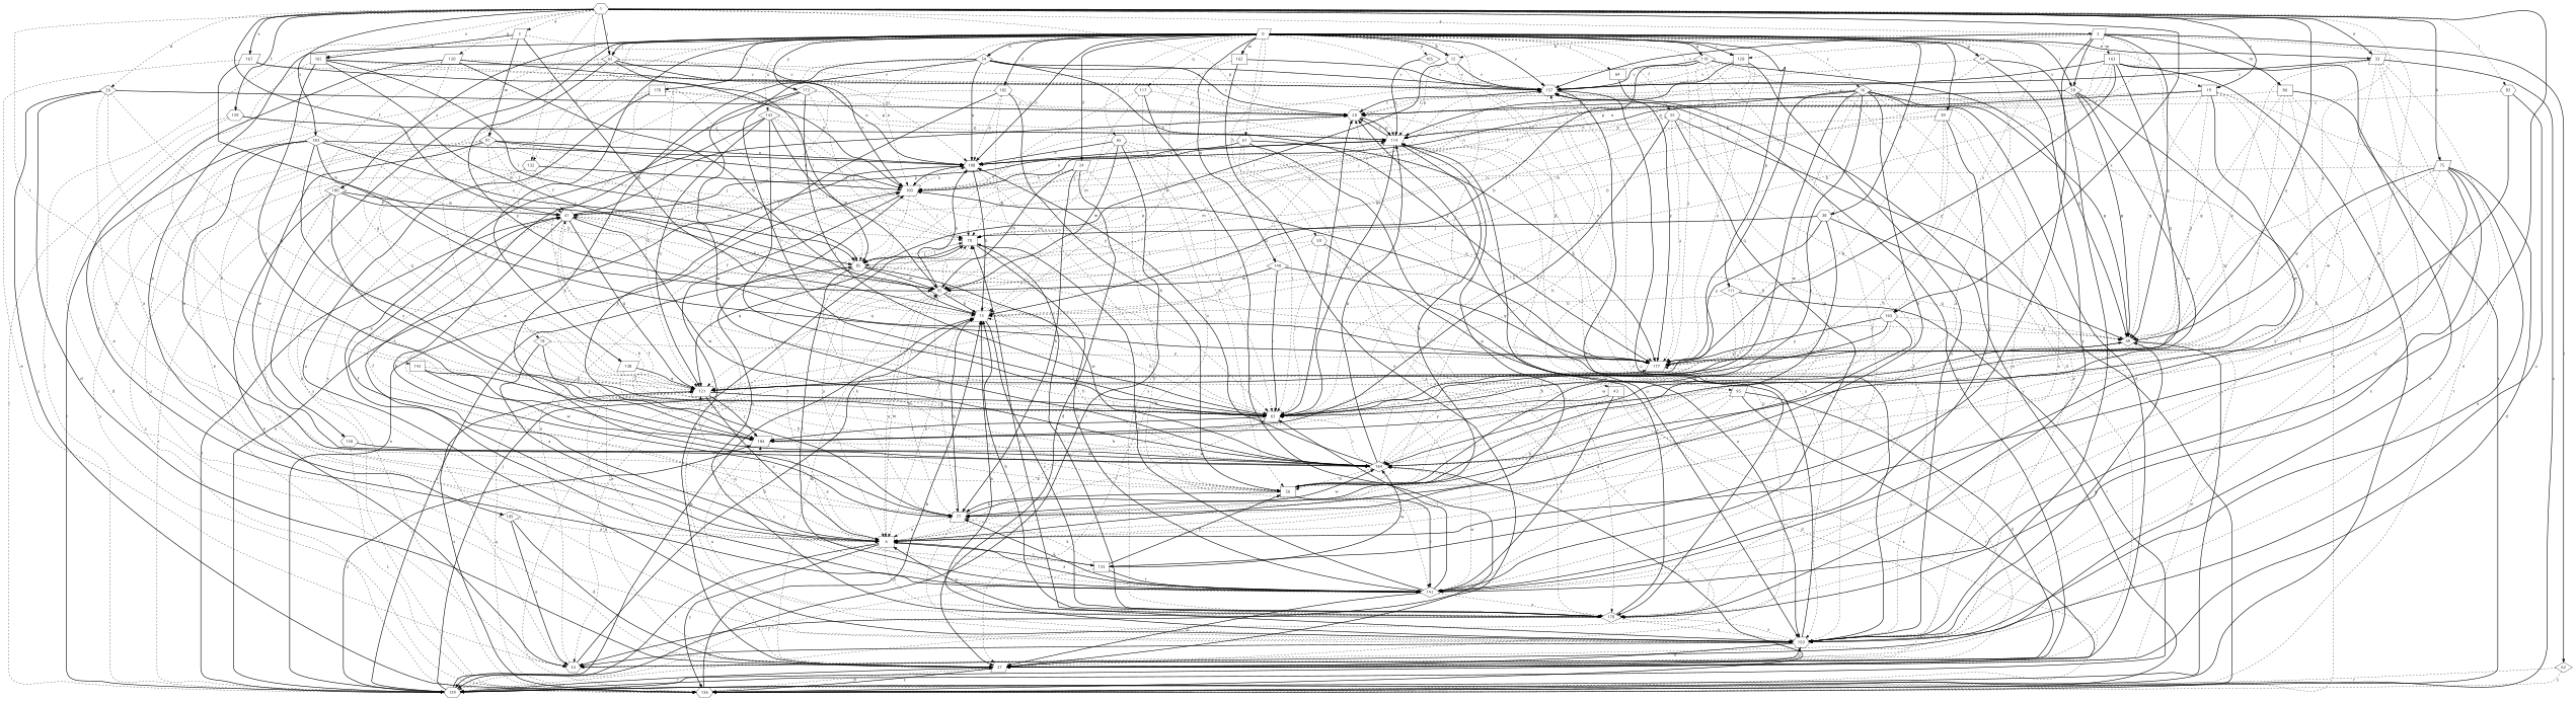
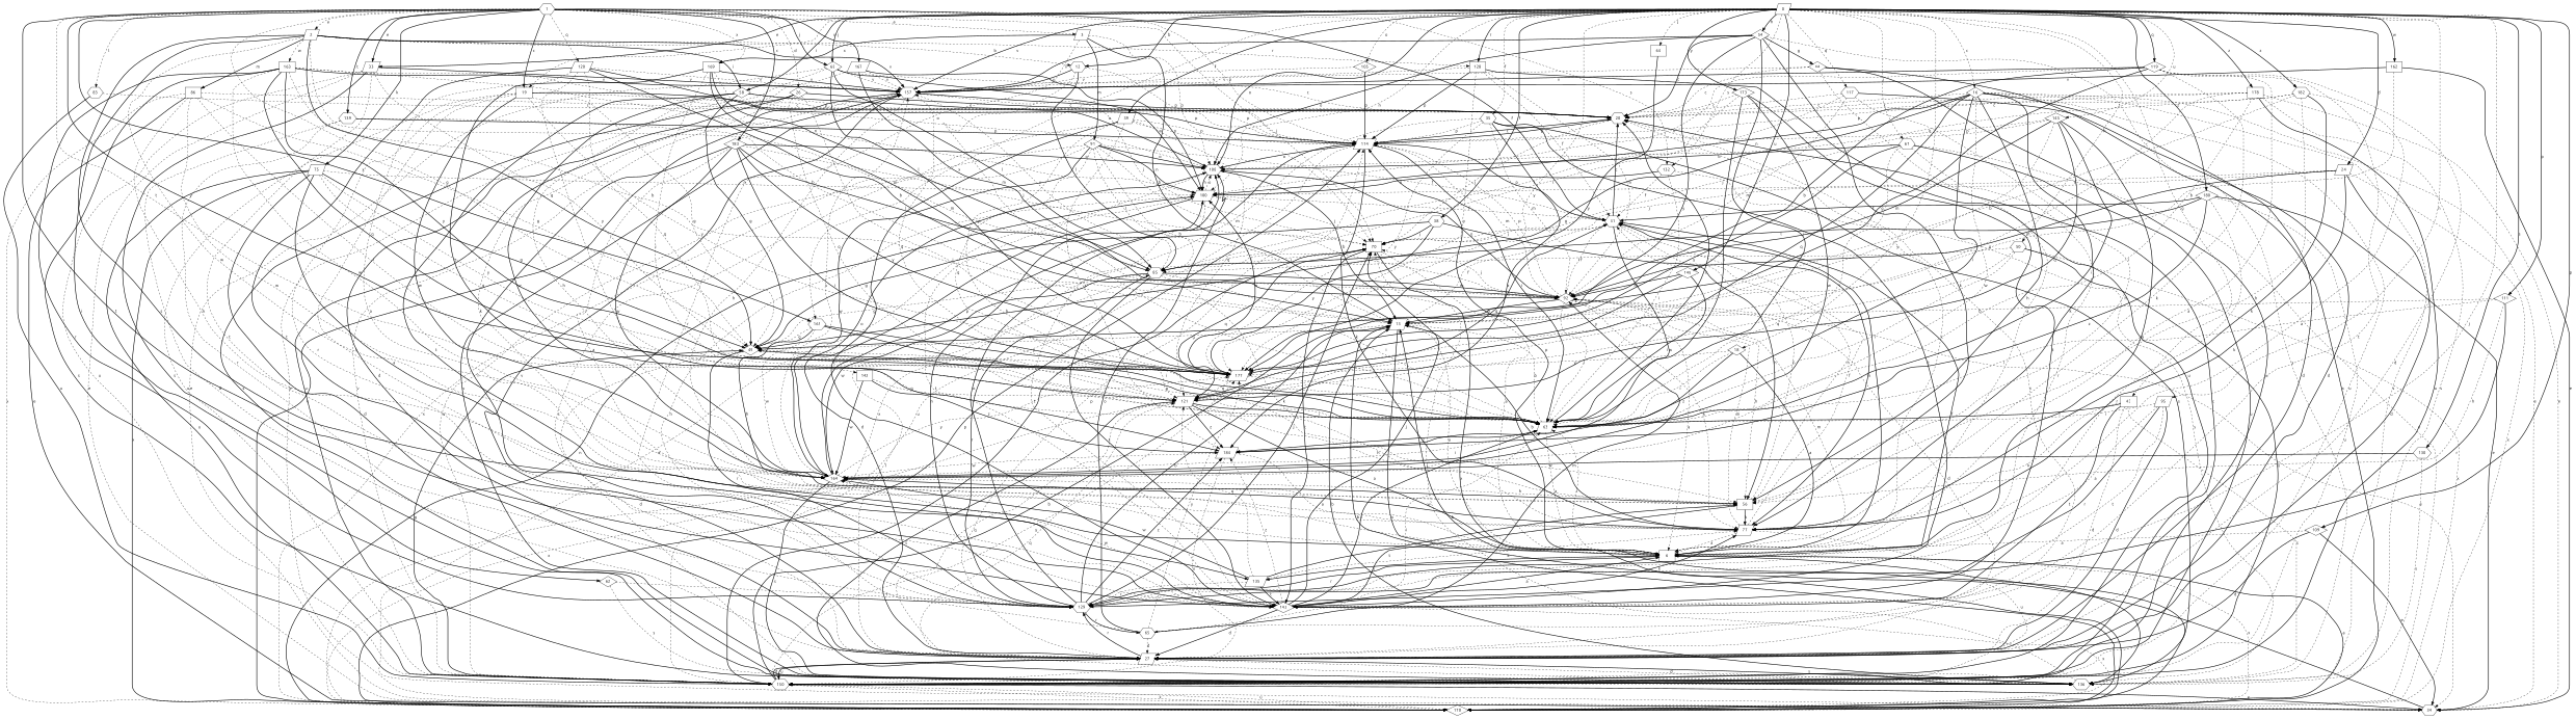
  strict digraph {
    fontname=Ubuntu
    node [fontname=Ubuntu shape=hexagon]
    edge [fontname=Ubuntu style=dashed]
    0 [shape=parallelogram]
    12
    16 [shape=diamond]
    18 [shape=diamond]
    19 [shape=box]
    24 [shape=parallelogram]
    33 [shape=parallelogram]
    35
    38
    39 [shape=parallelogram]
    43 [shape=box]
    44 [shape=diamond]
    50
    54 [shape=diamond]
    58 [shape=diamond]
    64 [shape=box]
    65
    67
    68 [shape=diamond]
    95 [shape=parallelogram]
    100 [shape=parallelogram]
    105 [shape=diamond]
    108
    109 [shape=diamond]
    111 [shape=diamond]
    117
    119 [shape=diamond]
    128 [shape=box]
    130
    132
-   138 [shape=parallelogram]
    145 [shape=diamond]
    148 [shape=diamond]
    157
    162 [shape=box]
    165
    173 [shape=diamond]
    177 [shape=parallelogram]
    178 [shape=box]
    180 [shape=diamond]
    182
    114 [shape=parallelogram]
    63 [shape=parallelogram]
    85
    49 [shape=diamond]
    164 [shape=diamond]
    20
    136
    27 [shape=parallelogram]
    34
    56 [shape=box]
    77 [shape=parallelogram]
    121 [shape=parallelogram]
    150
    6 [shape=box]
    184 [shape=parallelogram]
    143 [shape=diamond]
    129
    70 [shape=box]
    92 [shape=diamond]
    170 [shape=diamond]
    41
    13 [shape=parallelogram]
    1
    2 [shape=parallelogram]
    3 [shape=parallelogram]
    26 [shape=diamond]
    75 [shape=parallelogram]
    83
    120 [shape=parallelogram]
    139
    142 [shape=box]
    167 [shape=parallelogram]
    169 [shape=box]
    183 [shape=diamond]
    62 [shape=diamond]
    86 [shape=box]
-   135 [shape=box]
+   135 [shape=parallelogram]
    163 [shape=box]
    91 [shape=diamond]
    0 -> 12 [label=b style=bold]
    0 -> 16 [label=c]
    0 -> 18 [label=c]
    0 -> 19 [label=c]
    0 -> 24 [label=d style=bold]
    0 -> 33 [label=e style=bold]
    0 -> 35 [label=f]
    0 -> 38 [label=f style=bold]
    0 -> 39 [label=f style=bold]
    0 -> 43 [label=g]
-   0 -> 44 [label=g style=bold]
+   54 -> 44 [label=g style=bold]
    0 -> 50 [label=h]
    0 -> 54 [label=h style=bold]
    0 -> 58 [label=i style=bold]
    0 -> 64 [label=j]
    0 -> 65 [label=j]
    0 -> 67 [label=j]
    0 -> 68 [label=j style=bold]
    0 -> 95 [label=n]
    0 -> 100 [label=n]
    0 -> 105 [label=o]
    0 -> 108 [label=o style=bold]
    0 -> 109 [label=p style=bold]
    0 -> 111 [label=p style=bold]
    0 -> 117 [label=q]
    0 -> 119 [label=q style=bold]
    0 -> 128 [label=r style=bold]
    0 -> 130 [label=s style=bold]
    0 -> 132 [label=s]
-   0 -> 138 [label=t style=bold]
    0 -> 145 [label=u]
    0 -> 148 [label=u style=bold]
    0 -> 157 [label=v style=bold]
    0 -> 162 [label=w style=bold]
    0 -> 165 [label=x]
    0 -> 173 [label=y style=bold]
    0 -> 177 [label=y]
    0 -> 178 [label=z style=bold]
    0 -> 180 [label=z style=bold]
    0 -> 182 [label=z style=bold]
    12 -> 157 [label=v style=bold]
    12 -> 114 [label=p]
    12 -> 63 [label=i]
    12 -> 85 [label=l style=bold]
    16 -> 100 [label=n style=bold]
    16 -> 63 [label=i style=bold]
    16 -> 49 [label=g style=bold]
    16 -> 164 [label=w]
    16 -> 20 [label=c]
    16 -> 136 [label=s]
    16 -> 27 [label=d style=bold]
    16 -> 34 [label=e]
    16 -> 56 [label=h style=bold]
    16 -> 77 [label=k style=bold]
    16 -> 121 [label=q style=bold]
    16 -> 150 [label=u]
    18 -> 177 [label=y]
    18 -> 63 [label=i]
    18 -> 6 [label=a style=bold]
    18 -> 184 [label=z style=bold]
    19 -> 177 [label=y]
    19 -> 114 [label=p style=bold]
    19 -> 49 [label=g]
    19 -> 164 [label=w style=bold]
    19 -> 20 [label=c]
    19 -> 150 [label=u]
    19 -> 143 [label=t]
    19 -> 129 [label=r]
    24 -> 100 [label=n]
    24 -> 27 [label=d style=bold]
    24 -> 77 [label=k style=bold]
    24 -> 70 [label=j]
    24 -> 92 [label=m style=bold]
    24 -> 170 [label=x]
    33 -> 157 [label=v style=bold]
    33 -> 177 [label=y]
-   33 -> 164 [label=w]
+   86 -> 164 [label=w]
    33 -> 136 [label=s style=bold]
    33 -> 34 [label=e]
    33 -> 150 [label=u]
    33 -> 143 [label=t]
    35 -> 177 [label=y]
    35 -> 114 [label=p]
    35 -> 136 [label=s style=bold]
    35 -> 184 [label=z style=bold]
    35 -> 143 [label=t style=bold]
    35 -> 92 [label=m]
    35 -> 170 [label=x]
    38 -> 177 [label=y style=bold]
    38 -> 49 [label=g style=bold]
    38 -> 56 [label=h style=bold]
    38 -> 70 [label=j style=bold]
    39 -> 114 [label=p]
    39 -> 56 [label=h]
    39 -> 121 [label=q]
    39 -> 184 [label=z]
    39 -> 143 [label=t style=bold]
    39 -> 70 [label=j]
    39 -> 170 [label=x]
    43 -> 63 [label=i style=bold]
    43 -> 136 [label=s]
    43 -> 27 [label=d]
    43 -> 77 [label=k]
    43 -> 143 [label=t style=bold]
    44 -> 157 [label=v]
    44 -> 20 [label=c]
    44 -> 150 [label=u style=bold]
    44 -> 6 [label=a]
    44 -> 170 [label=x style=bold]
    50 -> 63 [label=i]
    50 -> 85 [label=l]
    50 -> 121 [label=q]
    50 -> 150 [label=u style=bold]
    50 -> 170 [label=x]
    54 -> 108 [label=o style=bold]
    54 -> 157 [label=v style=bold]
    54 -> 177 [label=y style=bold]
    54 -> 63 [label=i style=bold]
    54 -> 20 [label=c style=bold]
    54 -> 136 [label=s]
    54 -> 77 [label=k style=bold]
    58 -> 114 [label=p]
    58 -> 49 [label=g style=bold]
    58 -> 164 [label=w style=bold]
    58 -> 20 [label=c style=bold]
    58 -> 143 [label=t style=bold]
    64 -> 177 [label=y style=bold]
    65 -> 100 [label=n]
    65 -> 108 [label=o style=bold]
    65 -> 177 [label=y]
    65 -> 63 [label=i]
    65 -> 27 [label=d]
-   65 -> 129 [label=r style=bold]
+   129 -> 65 [label=r style=bold]
    65 -> 92 [label=m style=bold]
    67 -> 108 [label=o style=bold]
    67 -> 177 [label=y style=bold]
    67 -> 63 [label=i]
    67 -> 150 [label=u style=bold]
    67 -> 129 [label=r]
    67 -> 170 [label=x]
    68 -> 100 [label=n style=bold]
    68 -> 157 [label=v]
    68 -> 177 [label=y style=bold]
    68 -> 85 [label=l style=bold]
    68 -> 20 [label=c]
    68 -> 34 [label=e]
    68 -> 56 [label=h]
    95 -> 63 [label=i]
    95 -> 27 [label=d style=bold]
    95 -> 6 [label=a]
    95 -> 143 [label=t]
    95 -> 129 [label=r style=bold]
    100 -> 108 [label=o]
    100 -> 27 [label=d style=bold]
-   34 -> 100 [label=e]
+   100 -> 34 [label=e]
    100 -> 143 [label=t]
    100 -> 70 [label=j]
    100 -> 41 [label=f]
    105 -> 157 [label=v]
    105 -> 114 [label=p style=bold]
    108 -> 100 [label=n style=bold]
    108 -> 143 [label=t]
    108 -> 13 [label=b style=bold]
    109 -> 27 [label=d style=bold]
    109 -> 34 [label=e style=bold]
    109 -> 6 [label=a]
    111 -> 63 [label=i]
    111 -> 56 [label=h]
    111 -> 129 [label=r style=bold]
    111 -> 13 [label=b]
    117 -> 85 [label=l]
    117 -> 20 [label=c]
    117 -> 27 [label=d style=bold]
    117 -> 56 [label=h]
    117 -> 92 [label=m]
    119 -> 100 [label=n]
    119 -> 157 [label=v style=bold]
    119 -> 49 [label=g style=bold]
    119 -> 27 [label=d]
    119 -> 77 [label=k]
    119 -> 6 [label=a]
    119 -> 143 [label=t]
    119 -> 13 [label=b style=bold]
    128 -> 157 [label=v]
    128 -> 177 [label=y]
    128 -> 114 [label=p style=bold]
    128 -> 150 [label=u style=bold]
    128 -> 92 [label=m]
    128 -> 41 [label=f]
    130 -> 164 [label=w style=bold]
    130 -> 136 [label=s]
    132 -> 100 [label=n style=bold]
    132 -> 63 [label=i]
    132 -> 136 [label=s]
    132 -> 41 [label=f]
-   138 -> 56 [label=h]
-   138 -> 121 [label=q style=bold]
    145 -> 177 [label=y]
    145 -> 114 [label=p]
    145 -> 63 [label=i style=bold]
    145 -> 121 [label=q style=bold]
    145 -> 6 [label=a style=bold]
    145 -> 70 [label=j]
    145 -> 92 [label=m style=bold]
    148 -> 177 [label=y style=bold]
    148 -> 63 [label=i style=bold]
    148 -> 92 [label=m style=bold]
    157 -> 20 [label=c style=bold]
    157 -> 56 [label=h]
    157 -> 121 [label=q]
    157 -> 150 [label=u style=bold]
    157 -> 70 [label=j]
    157 -> 170 [label=x style=bold]
    162 -> 157 [label=v style=bold]
    162 -> 34 [label=e style=bold]
    162 -> 13 [label=b]
    165 -> 177 [label=y style=bold]
    165 -> 63 [label=i style=bold]
    165 -> 49 [label=g]
    165 -> 164 [label=w]
    165 -> 56 [label=h style=bold]
    173 -> 63 [label=i style=bold]
    173 -> 85 [label=l]
    173 -> 164 [label=w style=bold]
    173 -> 20 [label=c]
    173 -> 143 [label=t style=bold]
    177 -> 100 [label=n style=bold]
    177 -> 63 [label=i]
    177 -> 121 [label=q]
    178 -> 114 [label=p]
    178 -> 63 [label=i]
    178 -> 20 [label=c]
    178 -> 136 [label=s]
    178 -> 34 [label=e]
    178 -> 121 [label=q]
    178 -> 150 [label=u style=bold]
    180 -> 85 [label=l style=bold]
    180 -> 34 [label=e style=bold]
    180 -> 150 [label=u]
    180 -> 184 [label=z style=bold]
    180 -> 129 [label=r]
    180 -> 41 [label=f style=bold]
    182 -> 108 [label=o]
    182 -> 20 [label=c]
-   182 -> 56 [label=h style=bold]
+   182 -> 56 [label=h]
    182 -> 77 [label=k style=bold]
    182 -> 6 [label=a]
    182 -> 13 [label=b]
    114 -> 108 [label=o style=bold]
    114 -> 63 [label=i style=bold]
    114 -> 20 [label=c style=bold]
    114 -> 77 [label=k style=bold]
    114 -> 150 [label=u]
    114 -> 92 [label=m]
    63 -> 49 [label=g]
    63 -> 20 [label=c style=bold]
    63 -> 6 [label=a]
    63 -> 184 [label=z style=bold]
    63 -> 13 [label=b]
    85 -> 157 [label=v]
    85 -> 63 [label=i]
    85 -> 49 [label=g]
    85 -> 164 [label=w style=bold]
    85 -> 77 [label=k]
    85 -> 143 [label=t style=bold]
    85 -> 129 [label=r style=bold]
    85 -> 70 [label=j]
    85 -> 92 [label=m style=bold]
    49 -> 177 [label=y]
    49 -> 63 [label=i style=bold]
    49 -> 27 [label=d]
    49 -> 129 [label=r style=bold]
    164 -> 108 [label=o style=bold]
    164 -> 157 [label=v]
    164 -> 177 [label=y]
    164 -> 114 [label=p style=bold]
    164 -> 63 [label=i]
    164 -> 136 [label=s style=bold]
    164 -> 56 [label=h]
    20 -> 114 [label=p style=bold]
    20 -> 70 [label=j]
    136 -> 157 [label=v style=bold]
    136 -> 27 [label=d]
    136 -> 121 [label=q]
    136 -> 70 [label=j]
    136 -> 13 [label=b style=bold]
    27 -> 157 [label=v style=bold]
    27 -> 114 [label=p]
    27 -> 85 [label=l]
    27 -> 20 [label=c]
    27 -> 136 [label=s style=bold]
    27 -> 121 [label=q]
    27 -> 150 [label=u style=bold]
    27 -> 129 [label=r style=bold]
    34 -> 13 [label=b style=bold]
    56 -> 77 [label=k style=bold]
    56 -> 143 [label=t style=bold]
    56 -> 41 [label=f]
    77 -> 164 [label=w style=bold]
    77 -> 150 [label=u]
    77 -> 6 [label=a]
    77 -> 92 [label=m]
    77 -> 41 [label=f]
    77 -> 13 [label=b style=bold]
    121 -> 63 [label=i style=bold]
    121 -> 136 [label=s style=bold]
    121 -> 56 [label=h]
    121 -> 6 [label=a style=bold]
    121 -> 184 [label=z style=bold]
    121 -> 170 [label=x]
    150 -> 157 [label=v]
    150 -> 177 [label=y]
    150 -> 49 [label=g style=bold]
    150 -> 20 [label=c style=bold]
    150 -> 27 [label=d style=bold]
    150 -> 34 [label=e style=bold]
    150 -> 70 [label=j style=bold]
    150 -> 170 [label=x]
    150 -> 13 [label=b style=bold]
    6 -> 114 [label=p style=bold]
    6 -> 63 [label=i]
    6 -> 20 [label=c]
    6 -> 136 [label=s style=bold]
    6 -> 129 [label=r style=bold]
    6 -> 92 [label=m]
    6 -> 170 [label=x]
    6 -> 41 [label=f style=bold]
    6 -> 135 [label=s style=bold]
    184 -> 164 [label=w]
    184 -> 150 [label=u]
    184 -> 6 [label=a]
    143 -> 63 [label=i style=bold]
    143 -> 164 [label=w]
    143 -> 27 [label=d style=bold]
    143 -> 77 [label=k style=bold]
    143 -> 6 [label=a style=bold]
    143 -> 184 [label=z]
    143 -> 70 [label=j style=bold]
    143 -> 170 [label=x]
    129 -> 100 [label=n style=bold]
    129 -> 108 [label=o style=bold]
    129 -> 184 [label=z style=bold]
    129 -> 70 [label=j style=bold]
    129 -> 41 [label=f style=bold]
    129 -> 13 [label=b style=bold]
    70 -> 85 [label=l]
    70 -> 121 [label=q style=bold]
    70 -> 6 [label=a]
    70 -> 143 [label=t style=bold]
    70 -> 170 [label=x style=bold]
    92 -> 108 [label=o style=bold]
    92 -> 114 [label=p]
    92 -> 63 [label=i]
    92 -> 27 [label=d]
    92 -> 34 [label=e]
    92 -> 56 [label=h]
    92 -> 77 [label=k]
    92 -> 6 [label=a]
    92 -> 70 [label=j]
    92 -> 41 [label=f]
    92 -> 13 [label=b style=bold]
    170 -> 100 [label=n style=bold]
    170 -> 114 [label=p style=bold]
    170 -> 150 [label=u]
    170 -> 6 [label=a style=bold]
    170 -> 13 [label=b style=bold]
    41 -> 114 [label=p style=bold]
    41 -> 164 [label=w style=bold]
    41 -> 20 [label=c style=bold]
    41 -> 56 [label=h]
    41 -> 77 [label=k style=bold]
    41 -> 121 [label=q style=bold]
    41 -> 70 [label=j]
    13 -> 49 [label=g]
    13 -> 6 [label=a]
    13 -> 170 [label=x style=bold]
    13 -> 41 [label=f]
    1 -> 19 [label=c style=bold]
    1 -> 33 [label=e style=bold]
    1 -> 68 [label=j style=bold]
    1 -> 132 [label=s]
    1 -> 165 [label=x style=bold]
    1 -> 177 [label=y style=bold]
    1 -> 114 [label=p]
    1 -> 49 [label=g]
    1 -> 143 [label=t style=bold]
    1 -> 70 [label=j]
    1 -> 41 [label=f style=bold]
    1 -> 2 [label=a]
    1 -> 3 [label=a]
    1 -> 26 [label=d]
    1 -> 75 [label=k style=bold]
    1 -> 83 [label=l]
    1 -> 120 [label=q]
    1 -> 139 [label=t style=bold]
    1 -> 142 [label=t]
    1 -> 167 [label=x style=bold]
    1 -> 169 [label=x]
    1 -> 183 [label=z style=bold]
    2 -> 12 [label=b]
    2 -> 58 [label=i style=bold]
    2 -> 128 [label=r]
    2 -> 157 [label=v style=bold]
    2 -> 49 [label=g style=bold]
    2 -> 164 [label=w]
    2 -> 13 [label=b]
    2 -> 62 [label=i style=bold]
    2 -> 86 [label=m style=bold]
    2 -> 135 [label=s style=bold]
    2 -> 163 [label=w]
    3 -> 108 [label=o]
    3 -> 129 [label=r]
    3 -> 13 [label=b style=bold]
    3 -> 169 [label=x style=bold]
    3 -> 91 [label=m style=bold]
    26 -> 63 [label=i]
    26 -> 20 [label=c style=bold]
    26 -> 136 [label=s style=bold]
    26 -> 27 [label=d style=bold]
    26 -> 77 [label=k]
    26 -> 121 [label=q]
    75 -> 100 [label=n]
    75 -> 177 [label=y]
    75 -> 49 [label=g style=bold]
    75 -> 27 [label=d style=bold]
    75 -> 121 [label=q]
    75 -> 150 [label=u style=bold]
    75 -> 6 [label=a style=bold]
    75 -> 170 [label=x style=bold]
    83 -> 20 [label=c]
    83 -> 150 [label=u style=bold]
-   83 -> 184 [label=z style=bold]
    120 -> 108 [label=o style=bold]
    120 -> 157 [label=v]
    120 -> 63 [label=i]
    120 -> 121 [label=q]
    120 -> 6 [label=a]
    120 -> 143 [label=t style=bold]
    120 -> 13 [label=b style=bold]
    139 -> 114 [label=p style=bold]
    139 -> 27 [label=d]
    139 -> 129 [label=r]
    139 -> 92 [label=m]
    142 -> 164 [label=w style=bold]
    142 -> 121 [label=q]
    142 -> 184 [label=z style=bold]
    167 -> 100 [label=n style=bold]
    167 -> 157 [label=v]
    167 -> 34 [label=e]
    167 -> 92 [label=m style=bold]
    169 -> 157 [label=v style=bold]
    169 -> 114 [label=p]
    169 -> 63 [label=i]
    169 -> 85 [label=l style=bold]
    169 -> 184 [label=z style=bold]
    169 -> 92 [label=m style=bold]
    183 -> 108 [label=o style=bold]
    183 -> 177 [label=y style=bold]
    183 -> 63 [label=i style=bold]
    183 -> 85 [label=l style=bold]
    183 -> 164 [label=w style=bold]
    183 -> 6 [label=a]
    183 -> 129 [label=r style=bold]
    183 -> 70 [label=j]
    62 -> 136 [label=s]
    62 -> 129 [label=r]
    86 -> 63 [label=i]
    86 -> 49 [label=g]
    86 -> 20 [label=c]
    86 -> 34 [label=e style=bold]
    86 -> 77 [label=k]
    86 -> 170 [label=x]
    135 -> 164 [label=w style=bold]
    135 -> 56 [label=h style=bold]
    135 -> 77 [label=k]
    135 -> 121 [label=q]
    135 -> 143 [label=t style=bold]
    135 -> 129 [label=r]
    163 -> 100 [label=n]
    163 -> 108 [label=o]
    163 -> 157 [label=v style=bold]
    163 -> 177 [label=y style=bold]
    163 -> 164 [label=w]
    163 -> 136 [label=s style=bold]
    163 -> 121 [label=q style=bold]
    163 -> 129 [label=r style=bold]
    163 -> 13 [label=b]
    91 -> 100 [label=n style=bold]
    91 -> 108 [label=o style=bold]
    91 -> 85 [label=l]
    91 -> 164 [label=w style=bold]
    91 -> 136 [label=s]
    91 -> 121 [label=q]
    91 -> 150 [label=u]
    91 -> 92 [label=m]
    91 -> 41 [label=f]
    91 -> 13 [label=b]
  }
